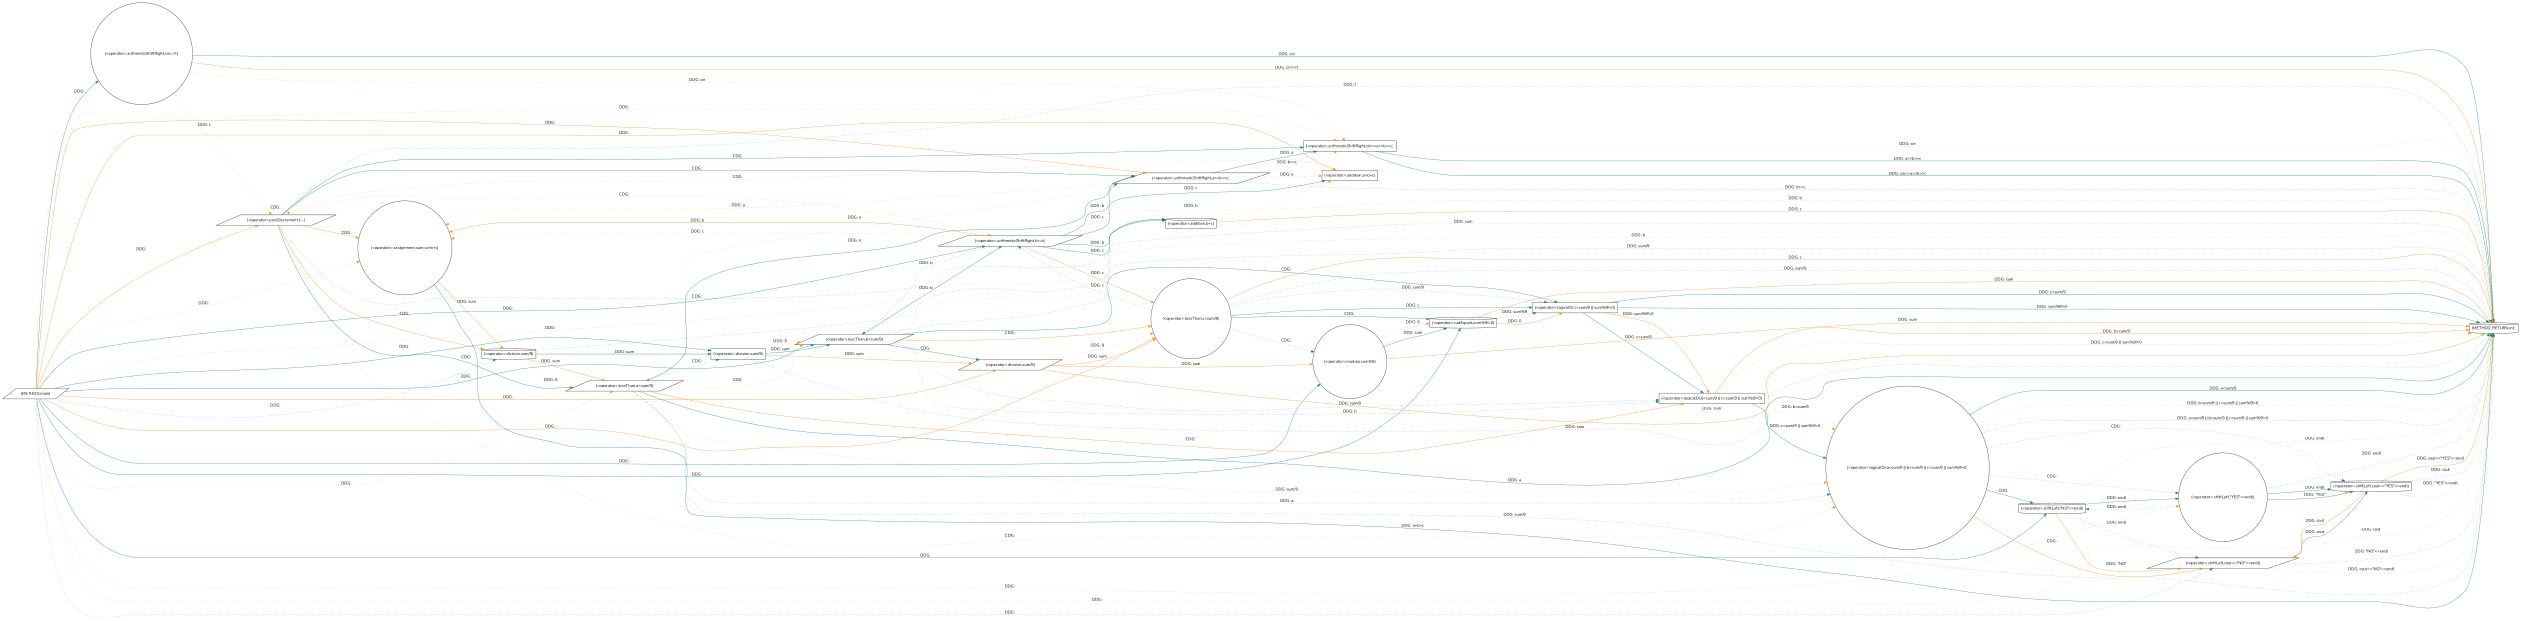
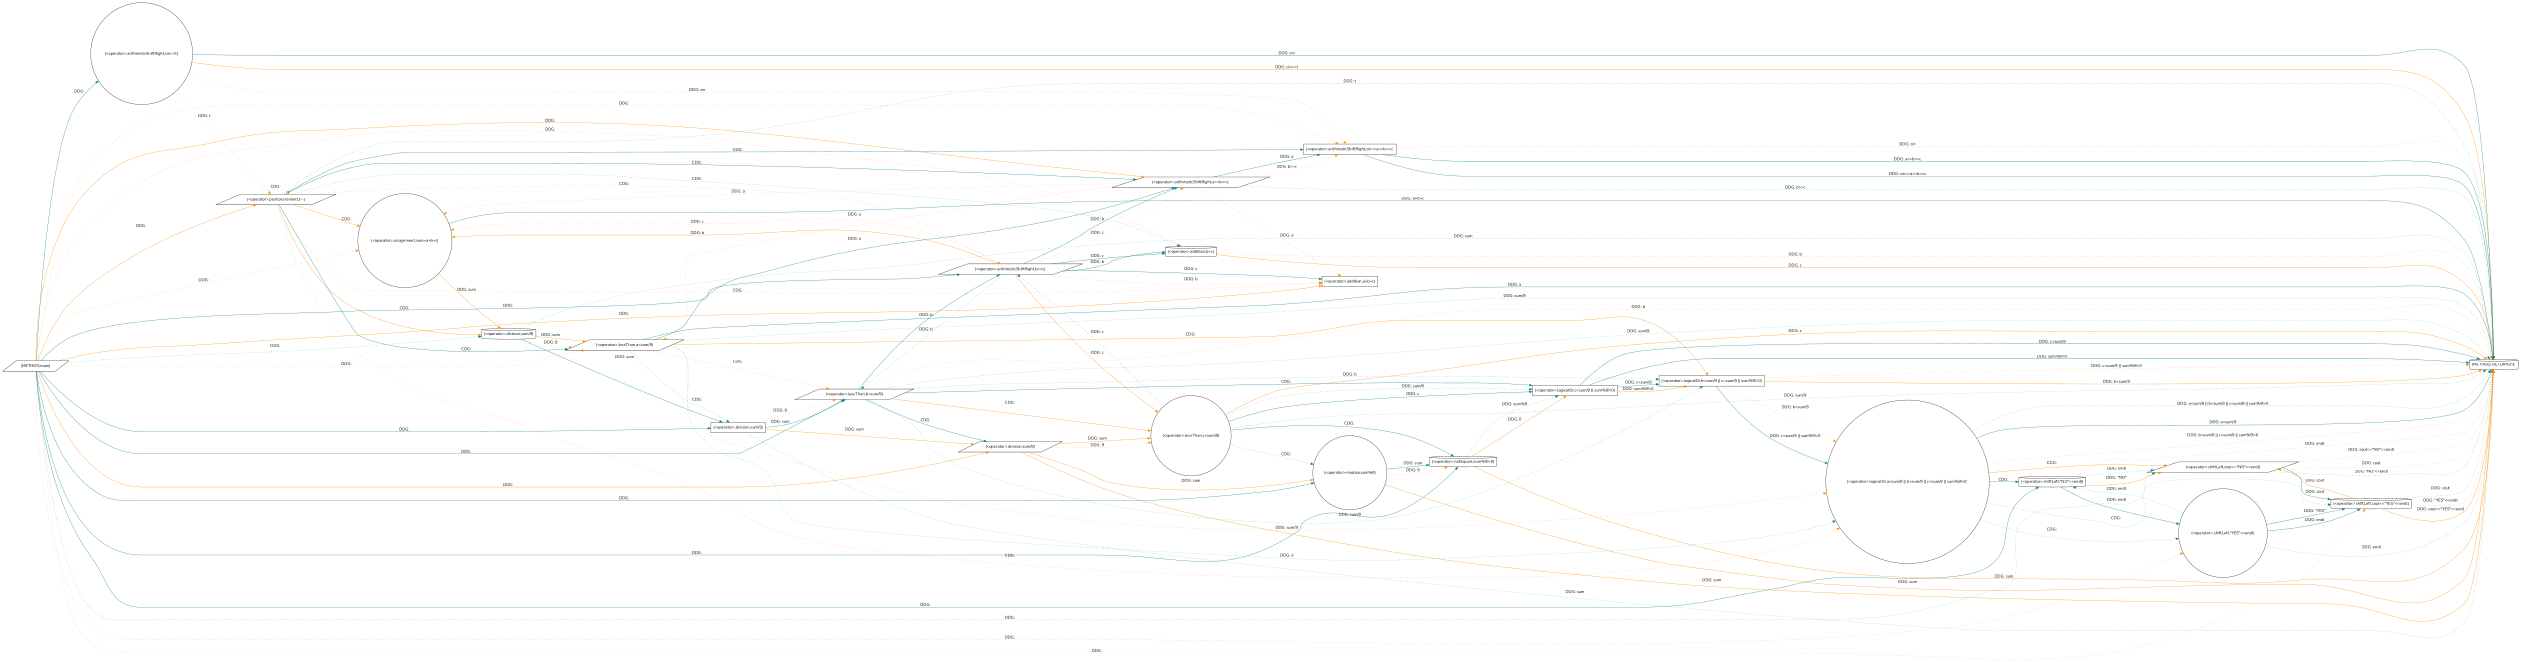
  digraph {
    fontname=Nunito
    rankdir=LR
    node [fontname=Nunito shape=parallelogram]
    edge [color=teal fontname=Nunito style=solid]
    n1 [label="(METHOD,main)"]
    n2 [label="(<operator>.arithmeticShiftRight,cin>>t)" shape=circle]
    n3 [label="(<operator>.postDecrement,t--)"]
    n4 [label="(<operator>.arithmeticShiftRight,cin>>a>>b>>c)" shape=box]
    n5 [label="(<operator>.assignment,sum=a+b+c)" shape=circle]
    n6 [label="(<operator>.arithmeticShiftRight,a>>b>>c)"]
    n7 [label="(<operator>.addition,a+b+c)" shape=box]
    n8 [label="(<operator>.shiftLeft,cout<<\"NO\"<<endl)"]
    n9 [label="(<operator>.arithmeticShiftRight,b>>c)"]
    n10 [label="(<operator>.addition,b+c)" shape=cylinder]
    n11 [label="(<operator>.lessThan,a<sum/9)"]
    n12 [label="(<operator>.shiftLeft,cout<<\"YES\"<<endl)" shape=cylinder]
    n13 [label="(<operator>.division,sum/9)" shape=cylinder]
    n14 [label="(<operator>.lessThan,b<sum/9)"]
    n15 [label="(<operator>.shiftLeft,\"NO\"<<endl)" shape=cylinder]
    n16 [label="(<operator>.division,sum/9)" shape=box]
    n17 [label="(<operator>.lessThan,c<sum/9)" shape=circle]
    n18 [label="(<operator>.notEquals,sum%9!=0)" shape=cylinder]
    n19 [label="(<operator>.shiftLeft,\"YES\"<<endl)" shape=circle]
    n20 [label="(<operator>.division,sum/9)"]
    n21 [label="(<operator>.modulo,sum%9)" shape=circle]
    n22 [label="(METHOD_RETURN,int)" shape=cylinder]
    n23 [label="(<operator>.logicalOr,a<sum/9 || b<sum/9 || c<sum/9 || sum%9!=0)" shape=circle]
    n24 [label="(<operator>.logicalOr,b<sum/9 || c<sum/9 || sum%9!=0)" shape=box]
    n25 [label="(<operator>.logicalOr,c<sum/9 || sum%9!=0)" shape=box]
    n1 -> n2 [label="DDG: "]
    n1 -> n3 [color=darkorange label="DDG: "]
    n1 -> n4 [color=darkorange label="DDG: " style=dotted]
    n1 -> n5 [color=darkorange label="DDG: " style=dotted]
    n1 -> n6 [color=darkorange label="DDG: "]
    n1 -> n7 [color=darkorange label="DDG: "]
    n1 -> n8 [label="DDG: " style=dotted]
    n1 -> n9 [label="DDG: "]
    n1 -> n10 [color=darkorange label="DDG: " style=dotted]
    n1 -> n11 [color=darkorange label="DDG: " style=dotted]
    n1 -> n12 [color=darkorange label="DDG: " style=dotted]
    n1 -> n13 [label="DDG: " style=dotted]
    n1 -> n14 [label="DDG: "]
    n1 -> n15 [label="DDG: "]
    n1 -> n16 [label="DDG: "]
-   n1 -> n17 [color=darkorange label="DDG: "]
    n1 -> n18 [label="DDG: "]
    n1 -> n19 [color=darkorange label="DDG: " style=dotted]
    n1 -> n20 [color=darkorange label="DDG: "]
    n1 -> n21 [label="DDG: "]
    n2 -> n3 [color=darkorange label="DDG: t" style=dotted]
    n2 -> n4 [color=darkorange label="DDG: cin" style=dotted]
    n2 -> n22 [label="DDG: cin"]
    n2 -> n22 [color=darkorange label="DDG: cin>>t"]
    n3 -> n3 [color=darkorange label="CDG: " style=dotted]
    n3 -> n4 [label="CDG: "]
    n3 -> n5 [color=darkorange label="CDG: "]
    n3 -> n6 [label="CDG: "]
    n3 -> n7 [color=darkorange label="CDG: " style=dotted]
    n3 -> n9 [color=darkorange label="CDG: " style=dotted]
    n3 -> n10 [label="CDG: " style=dotted]
    n3 -> n11 [label="CDG: "]
    n3 -> n13 [color=darkorange label="CDG: "]
    n3 -> n22 [label="DDG: t" style=dotted]
    n3 -> n23 [color=darkorange label="CDG: " style=dotted]
    n4 -> n22 [color=darkorange label="DDG: cin" style=dotted]
    n4 -> n22 [label="DDG: a>>b>>c"]
    n4 -> n22 [label="DDG: cin>>a>>b>>c"]
    n5 -> n13 [color=darkorange label="DDG: sum"]
    n5 -> n22 [label="DDG: a+b+c"]
    n6 -> n4 [label="DDG: a"]
    n6 -> n4 [color=darkorange label="DDG: b>>c" style=dotted]
    n6 -> n5 [color=darkorange label="DDG: a" style=dotted]
    n6 -> n7 [color=darkorange label="DDG: a" style=dotted]
    n6 -> n11 [color=darkorange label="DDG: a" style=dotted]
    n6 -> n22 [label="DDG: b>>c" style=dotted]
    n8 -> n12 [label="DDG: cout"]
    n8 -> n22 [color=darkorange label="DDG: cout" style=dotted]
    n8 -> n22 [label="DDG: \"NO\"<<endl" style=dotted]
    n8 -> n22 [color=darkorange label="DDG: cout<<\"NO\"<<endl" style=dotted]
    n9 -> n5 [color=darkorange label="DDG: c" style=dotted]
    n9 -> n5 [color=darkorange label="DDG: b"]
    n9 -> n6 [color=darkorange label="DDG: c" style=dotted]
    n9 -> n6 [label="DDG: b"]
    n9 -> n7 [label="DDG: c"]
    n9 -> n7 [color=darkorange label="DDG: b" style=dotted]
    n9 -> n10 [label="DDG: b"]
    n9 -> n10 [label="DDG: c"]
    n9 -> n14 [label="DDG: b" style=dotted]
    n9 -> n17 [color=darkorange label="DDG: c"]
    n10 -> n22 [color=darkorange label="DDG: b" style=dotted]
    n10 -> n22 [color=darkorange label="DDG: c"]
    n11 -> n6 [label="DDG: a"]
    n11 -> n14 [color=darkorange label="CDG: " style=dotted]
    n11 -> n16 [label="CDG: " style=dotted]
    n11 -> n22 [label="DDG: a"]
    n11 -> n22 [label="DDG: sum/9" style=dotted]
    n11 -> n23 [label="DDG: a" style=dotted]
    n11 -> n23 [color=darkorange label="DDG: sum/9" style=dotted]
    n11 -> n24 [color=darkorange label="CDG: "]
    n12 -> n8 [color=darkorange label="DDG: cout"]
    n12 -> n22 [label="DDG: cout" style=dotted]
    n12 -> n22 [color=darkorange label="DDG: \"YES\"<<endl" style=dotted]
    n12 -> n22 [color=darkorange label="DDG: cout<<\"YES\"<<endl"]
    n13 -> n11 [color=darkorange label="DDG: 9" style=dotted]
    n13 -> n11 [color=darkorange label="DDG: sum"]
    n13 -> n16 [label="DDG: sum"]
    n13 -> n22 [label="DDG: sum" style=dotted]
    n14 -> n9 [label="DDG: b"]
    n14 -> n17 [color=darkorange label="CDG: "]
    n14 -> n20 [label="CDG: "]
    n14 -> n22 [color=darkorange label="DDG: b" style=dotted]
    n14 -> n22 [label="DDG: sum/9" style=dotted]
    n14 -> n24 [label="DDG: sum/9" style=dotted]
    n14 -> n24 [label="DDG: b" style=dotted]
    n14 -> n25 [label="CDG: "]
    n15 -> n8 [color=darkorange label="DDG: \"NO\""]
    n15 -> n8 [label="DDG: endl" style=dotted]
    n15 -> n19 [label="DDG: endl"]
    n15 -> n22 [color=darkorange label="DDG: endl" style=dotted]
    n16 -> n14 [color=darkorange label="DDG: 9" style=dotted]
    n16 -> n14 [label="DDG: sum"]
    n16 -> n20 [color=darkorange label="DDG: sum"]
    n16 -> n22 [label="DDG: sum" style=dotted]
    n17 -> n9 [label="DDG: c" style=dotted]
    n17 -> n18 [label="CDG: "]
    n17 -> n21 [label="CDG: " style=dotted]
    n17 -> n22 [color=darkorange label="DDG: c"]
    n17 -> n22 [label="DDG: sum/9" style=dotted]
    n17 -> n25 [label="DDG: sum/9" style=dotted]
    n17 -> n25 [label="DDG: c"]
    n18 -> n22 [color=darkorange label="DDG: sum"]
    n18 -> n25 [color=darkorange label="DDG: 0"]
    n18 -> n25 [label="DDG: sum%9" style=dotted]
    n19 -> n12 [label="DDG: \"YES\""]
    n19 -> n12 [label="DDG: endl"]
    n19 -> n15 [label="DDG: endl" style=dotted]
    n19 -> n22 [label="DDG: endl" style=dotted]
    n20 -> n17 [color=darkorange label="DDG: sum"]
    n20 -> n17 [color=darkorange label="DDG: 9" style=dotted]
    n20 -> n21 [color=darkorange label="DDG: sum"]
    n20 -> n22 [color=darkorange label="DDG: sum"]
    n21 -> n18 [color=darkorange label="DDG: 9" style=dotted]
    n21 -> n18 [label="DDG: sum"]
    n21 -> n22 [color=darkorange label="DDG: sum"]
    n23 -> n8 [color=darkorange label="CDG: "]
    n23 -> n12 [label="CDG: " style=dotted]
    n23 -> n15 [label="CDG: "]
    n23 -> n19 [label="CDG: " style=dotted]
    n23 -> n22 [label="DDG: a<sum/9"]
    n23 -> n22 [color=darkorange label="DDG: b<sum/9 || c<sum/9 || sum%9!=0" style=dotted]
    n23 -> n22 [label="DDG: a<sum/9 || b<sum/9 || c<sum/9 || sum%9!=0" style=dotted]
    n24 -> n22 [color=darkorange label="DDG: b<sum/9"]
    n24 -> n22 [color=darkorange label="DDG: c<sum/9 || sum%9!=0" style=dotted]
    n24 -> n23 [label="DDG: c<sum/9 || sum%9!=0"]
    n24 -> n23 [color=darkorange label="DDG: b<sum/9" style=dotted]
    n25 -> n22 [label="DDG: c<sum/9"]
    n25 -> n22 [label="DDG: sum%9!=0"]
    n25 -> n24 [color=darkorange label="DDG: sum%9!=0"]
    n25 -> n24 [label="DDG: c<sum/9"]
  }
